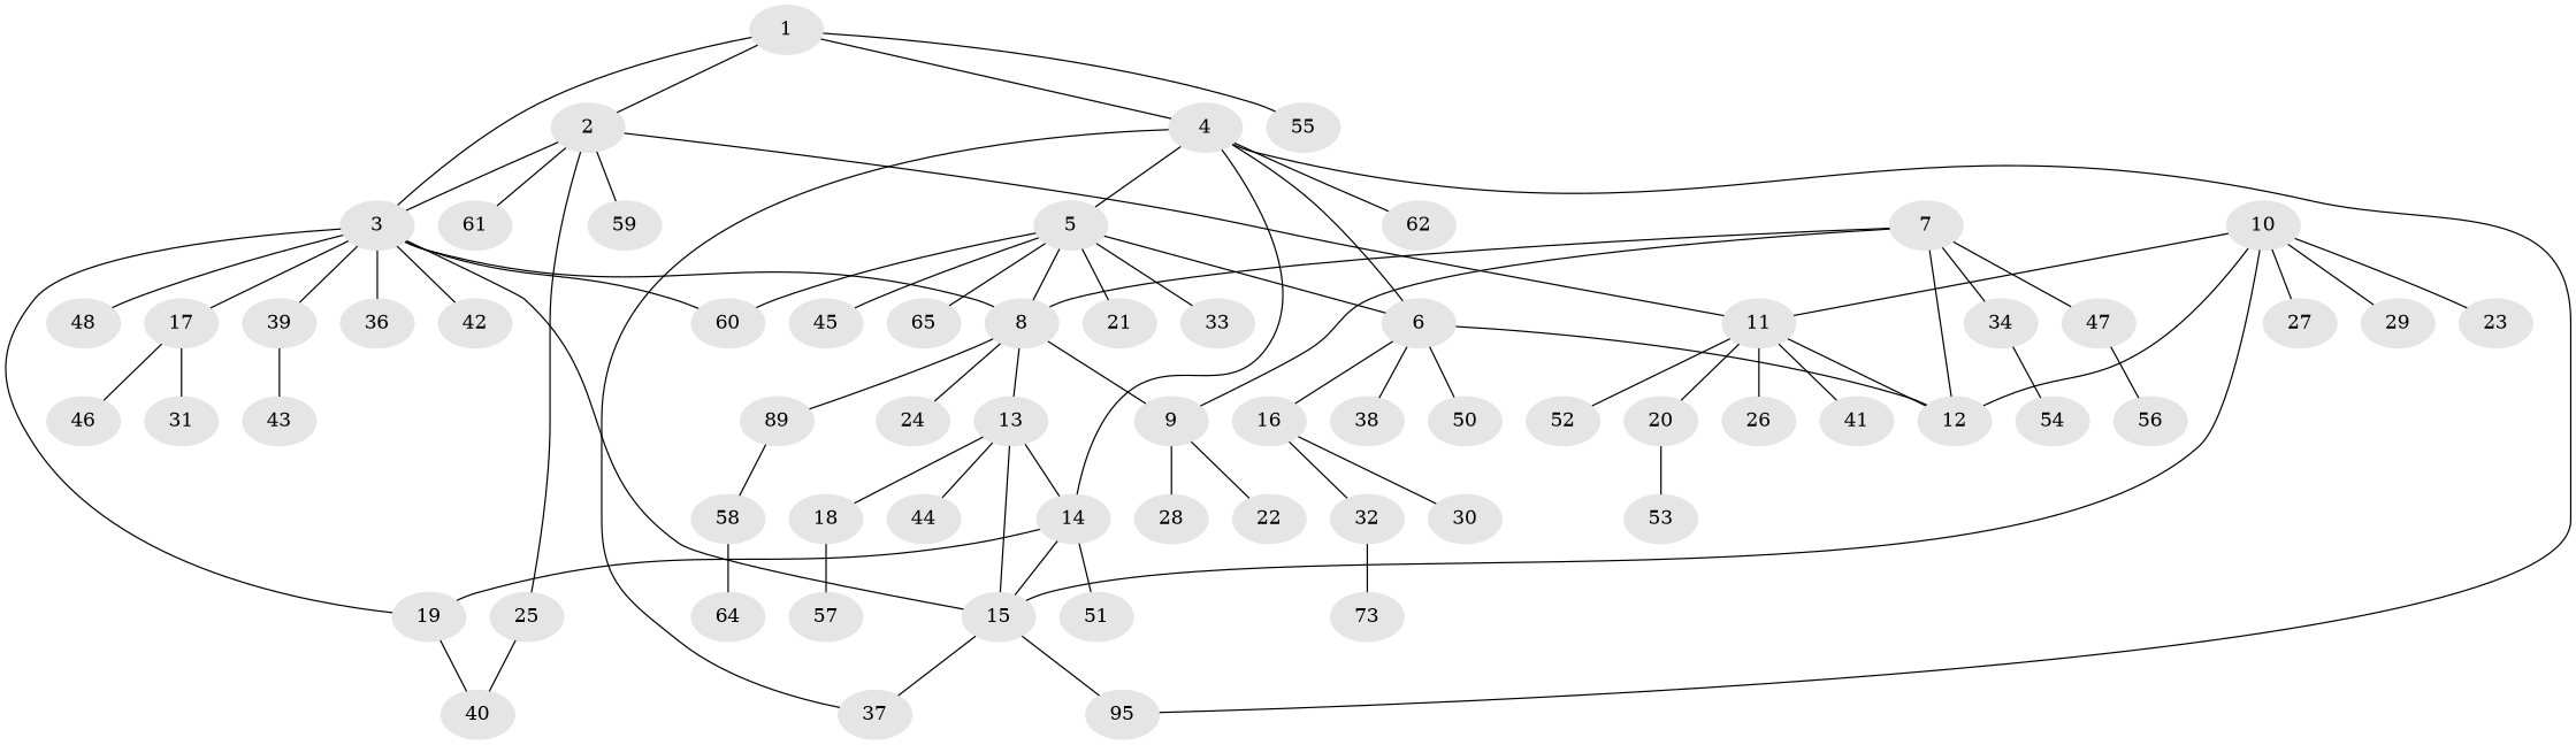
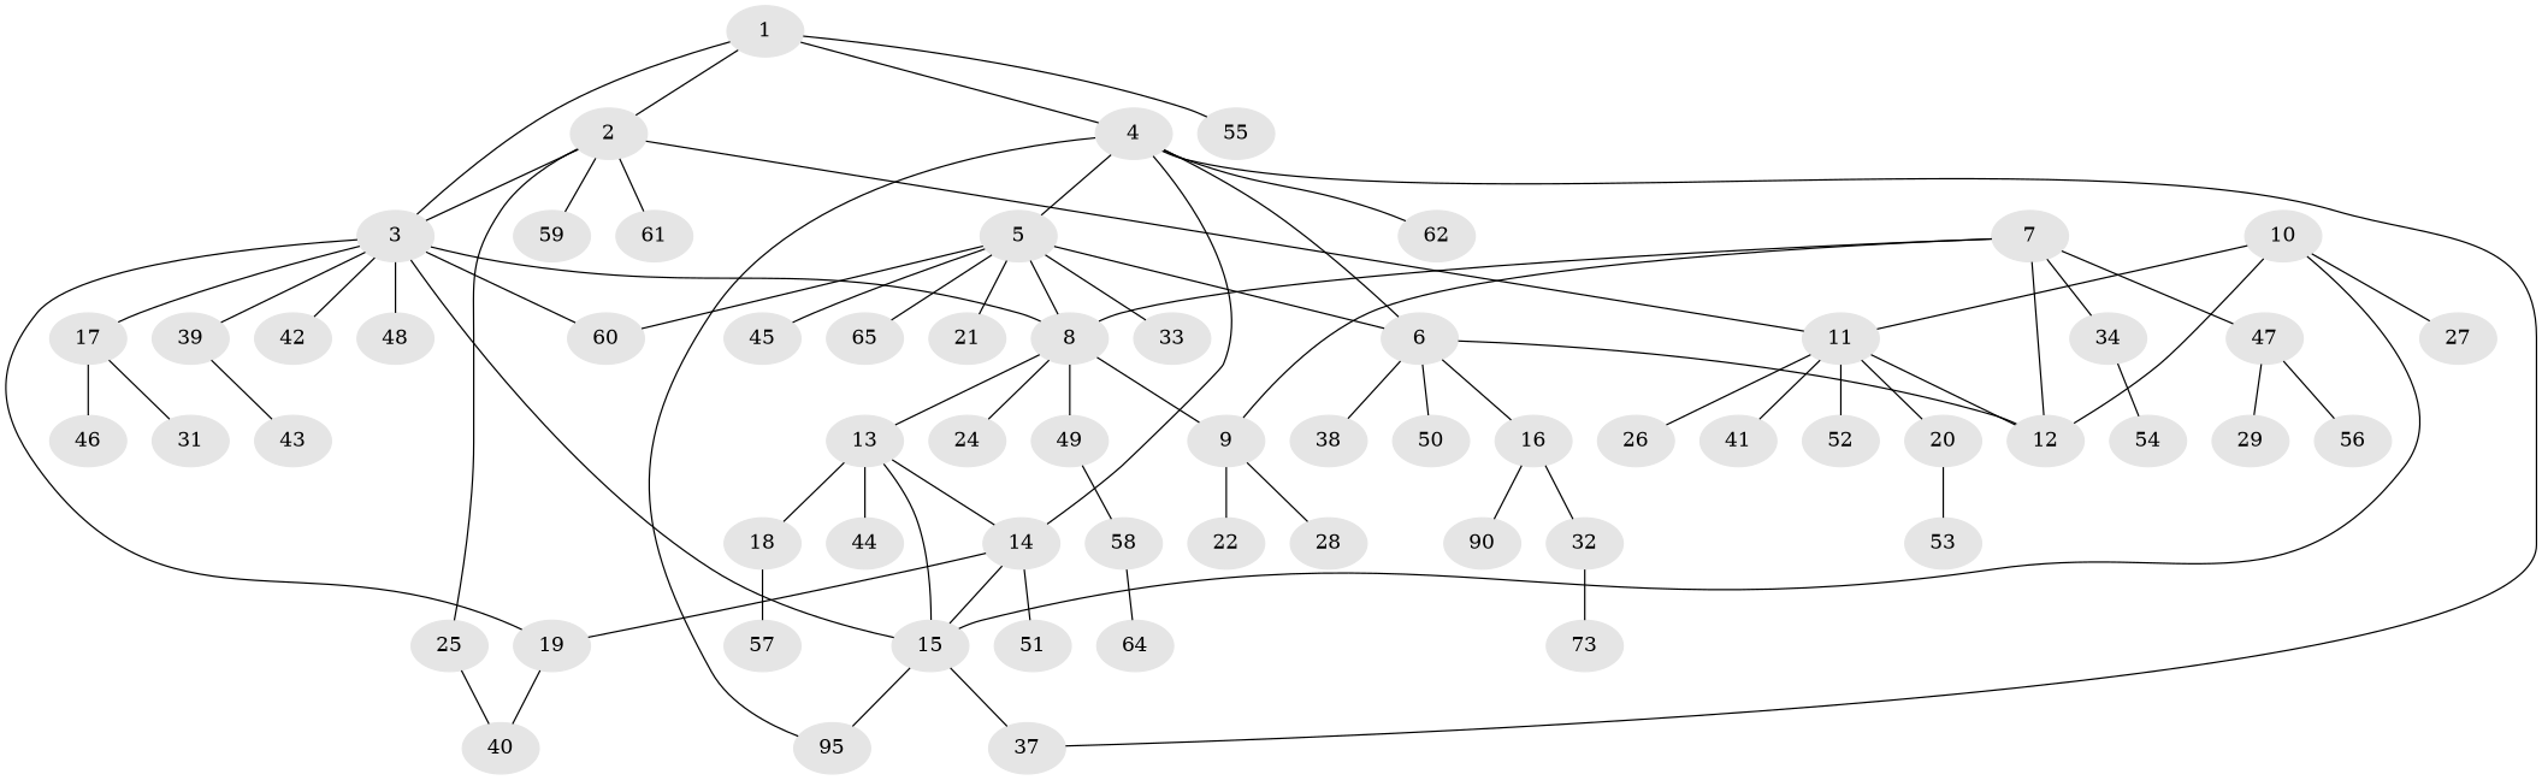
  graph {
    node [color=gray90 style=filled]
    1
    2
    3
    4
    55
    11
    25
    59
    61
    8
    15
    17
    19
-   36
    39
    42
    48
    60
    5
    6
    14
    n22 [label=95]
    37
    62
    12
    20
    26
    41
    52
    40
    9
    13
    24
-   49 [label=89]
+   49
    31
    46
    43
    21
    33
    45
    65
    16
    38
    50
    51
-   30
+   30 [label=90]
    32
    7
    34
    47
    22
    28
    54
    56
    18
    44
    58
    10
-   23
    27
    29
    53
    57
    n64 [label=73]
    64
    1 -- 2
    1 -- 3
    1 -- 4
    1 -- 55
    2 -- 3
    2 -- 11
    2 -- 25
    2 -- 59
    2 -- 61
    3 -- 8
    3 -- 15
    3 -- 17
    3 -- 19
-   3 -- 36
    3 -- 39
    3 -- 42
    3 -- 48
    3 -- 60
    4 -- 5
    4 -- 6
    4 -- 14
    4 -- n22
    4 -- 37
    4 -- 62
    11 -- 12
    11 -- 20
    11 -- 26
    11 -- 41
    11 -- 52
    25 -- 40
    8 -- 9
    8 -- 13
    8 -- 24
    8 -- 49
    15 -- n22
    15 -- 37
    17 -- 31
    17 -- 46
    19 -- 40
    39 -- 43
    5 -- 8
    5 -- 60
    5 -- 6
    5 -- 21
    5 -- 33
    5 -- 45
    5 -- 65
    6 -- 12
    6 -- 16
    6 -- 38
    6 -- 50
    14 -- 15
    14 -- 19
    14 -- 51
    20 -- 53
    9 -- 22
    9 -- 28
    13 -- 15
    13 -- 14
    13 -- 18
    13 -- 44
    49 -- 58
    16 -- 30
    16 -- 32
    32 -- n64
    7 -- 8
    7 -- 12
    7 -- 9
    7 -- 34
    7 -- 47
    34 -- 54
    47 -- 56
    18 -- 57
    58 -- 64
    10 -- 11
    10 -- 15
    10 -- 12
-   10 -- 23
    10 -- 27
-   10 -- 29
+   47 -- 29
  }
